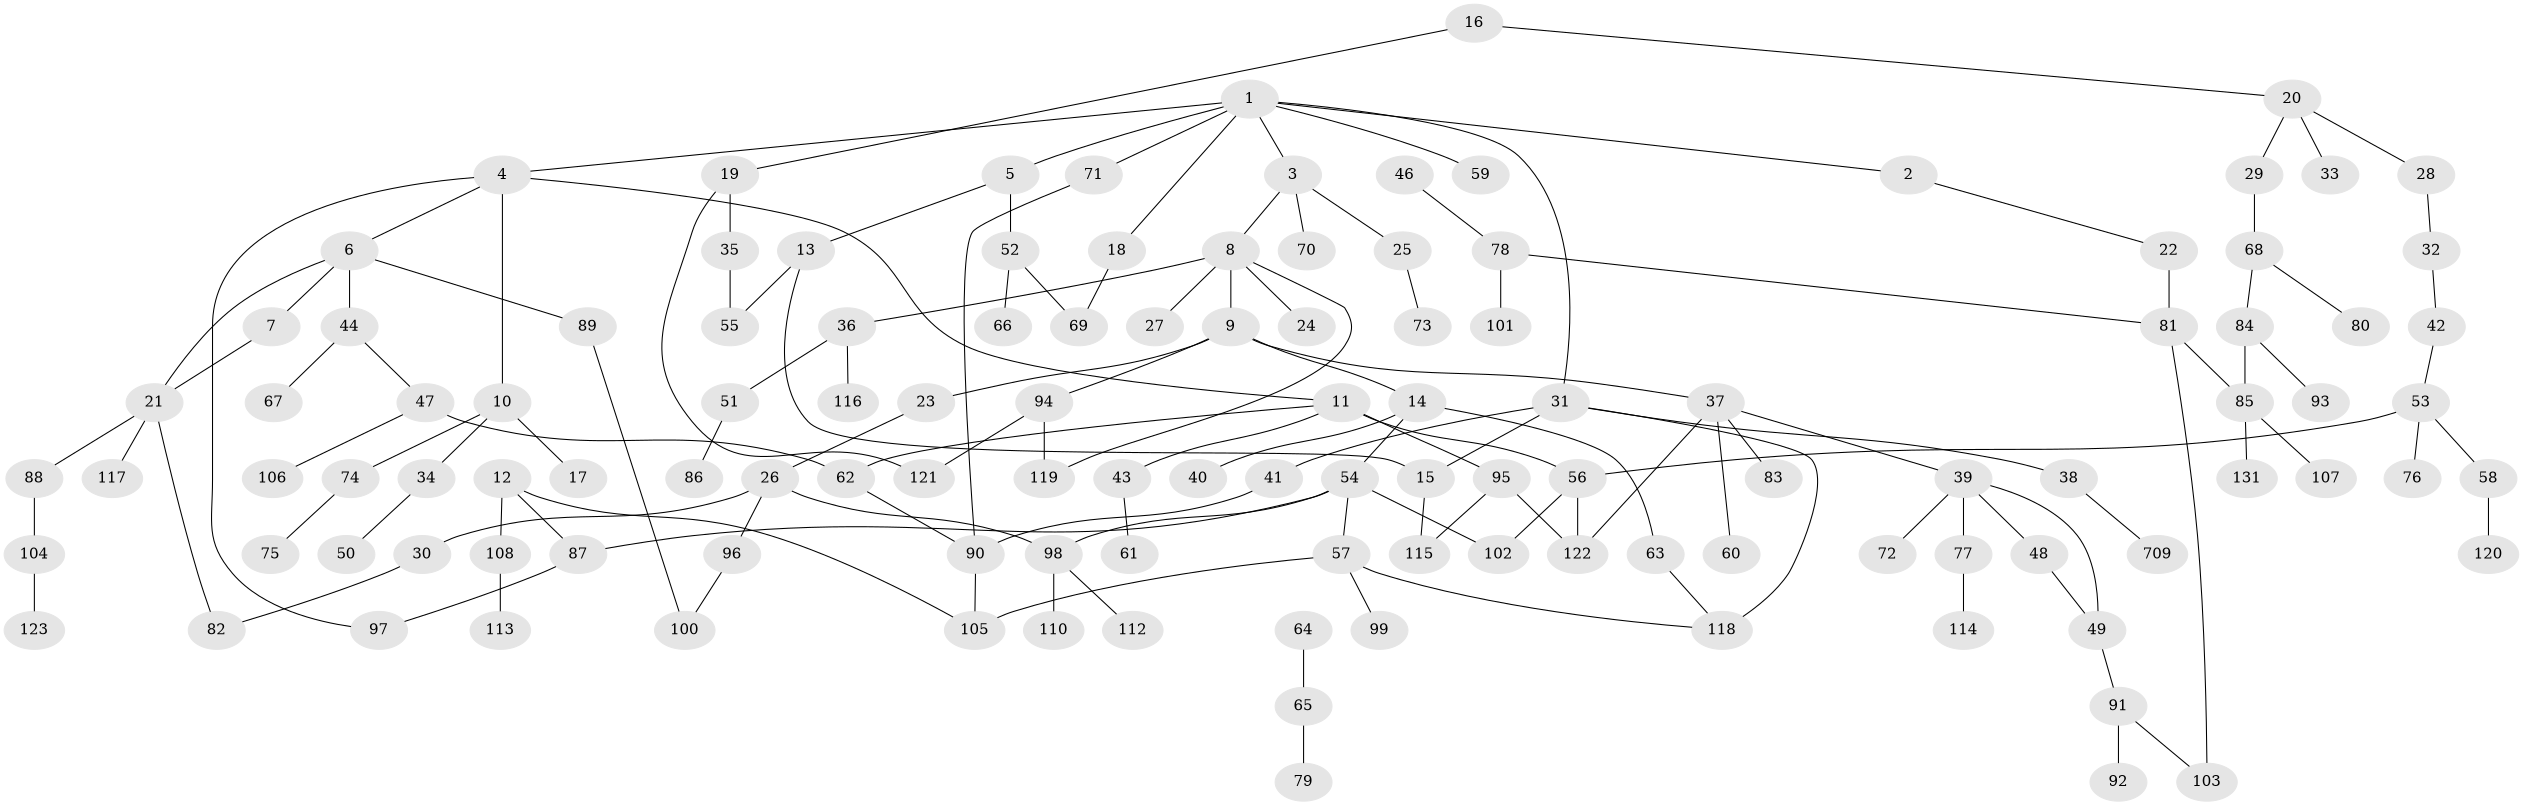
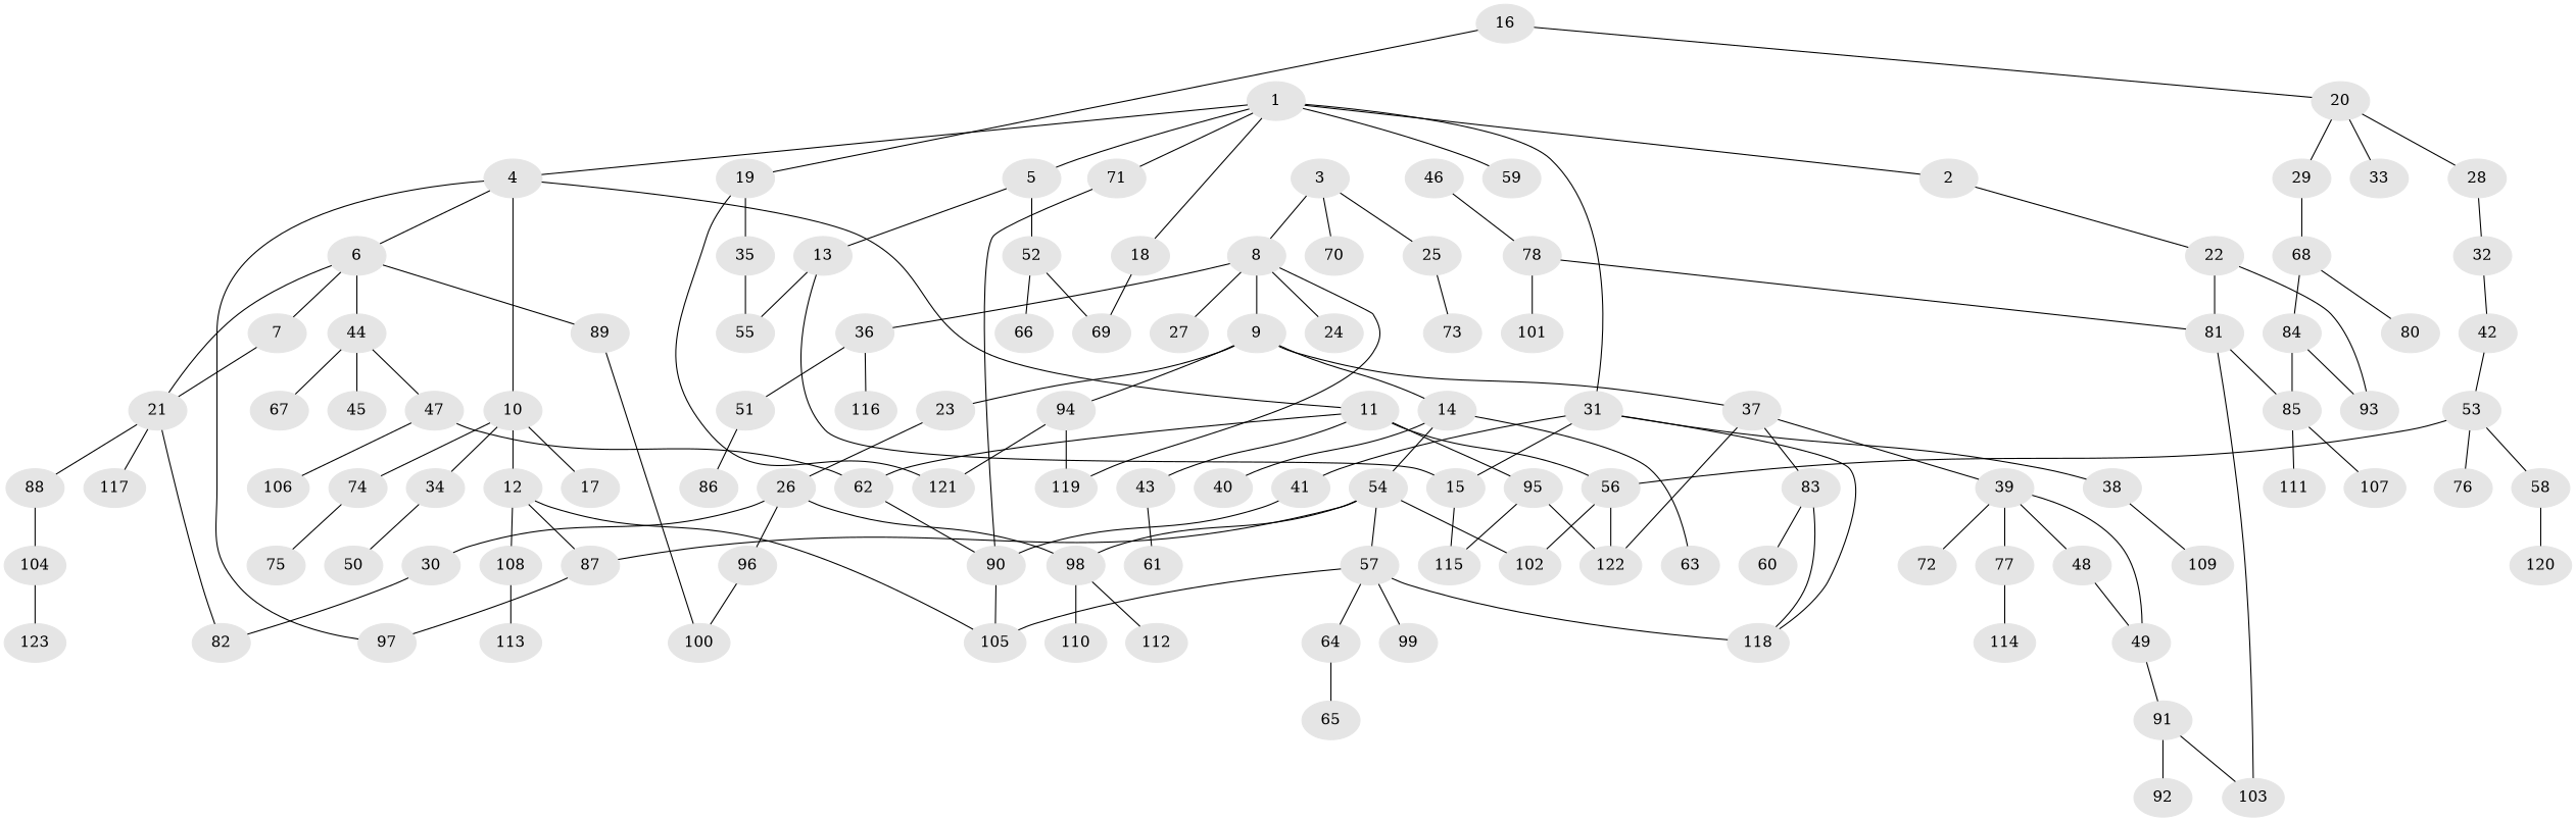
  graph {
    node [color=gray90 style=filled]
    1
    2
    3
    4
    5
    18
    31
    59
    71
    22
    8
    25
    70
    6
    10
    11
    97
    13
    52
    69
    15
    38
    41
    118
    90
    81
    93
    9
    24
    27
    36
    119
    73
    7
    21
    44
    89
    12
    17
    34
    74
    43
    56
    62
    95
    55
    66
    82
    88
    117
+   45
    47
    67
    100
    16
    19
    20
    14
    23
    37
    94
    51
    116
    40
    54
    63
    26
    39
    60
    83
    122
    121
    87
    105
    108
    50
    75
    61
    102
    115
    113
    46
    78
    98
    57
    35
    28
    29
    33
    32
    68
    104
    85
    103
    30
    96
    110
    112
    42
    80
    84
-   109 [label=709]
+   109
    53
    86
    48
    49
    72
    77
    91
    114
    58
    76
    106
    101
    92
    120
    64
    99
    65
-   79
    107
-   111 [label=131]
+   111
    123
    1 -- 2
-   1 -- 3
    1 -- 4
    1 -- 5
    1 -- 18
    1 -- 31
    1 -- 59
    1 -- 71
    2 -- 22
    3 -- 8
    3 -- 25
    3 -- 70
    4 -- 6
    4 -- 10
    4 -- 11
    4 -- 97
    5 -- 13
    5 -- 52
    18 -- 69
    31 -- 15
    31 -- 38
    31 -- 41
    31 -- 118
    71 -- 90
    22 -- 81
+   22 -- 93
    8 -- 9
    8 -- 24
    8 -- 27
    8 -- 36
    8 -- 119
    25 -- 73
    6 -- 7
    6 -- 21
    6 -- 44
    6 -- 89
+   10 -- 12
    10 -- 17
    10 -- 34
    10 -- 74
    11 -- 43
    11 -- 56
    11 -- 62
    11 -- 95
    13 -- 15
    13 -- 55
    52 -- 69
    52 -- 66
    15 -- 115
    38 -- 109
    41 -- 90
    90 -- 105
    81 -- 85
    81 -- 103
    9 -- 14
    9 -- 23
    9 -- 37
    9 -- 94
    36 -- 51
    36 -- 116
    7 -- 21
    21 -- 82
    21 -- 88
    21 -- 117
+   44 -- 45
    44 -- 47
    44 -- 67
    89 -- 100
    12 -- 87
    12 -- 105
    12 -- 108
    34 -- 50
    74 -- 75
    43 -- 61
    56 -- 122
    56 -- 102
    62 -- 90
    95 -- 122
    95 -- 115
    88 -- 104
    47 -- 62
    47 -- 106
    16 -- 19
    16 -- 20
    19 -- 121
    19 -- 35
    20 -- 28
    20 -- 29
    20 -- 33
    14 -- 40
    14 -- 54
    14 -- 63
    23 -- 26
    37 -- 39
-   37 -- 60
+   83 -- 60
    37 -- 83
    37 -- 122
    94 -- 119
    94 -- 121
    51 -- 86
    54 -- 87
    54 -- 102
    54 -- 98
    54 -- 57
-   63 -- 118
+   83 -- 118
    26 -- 98
    26 -- 30
    26 -- 96
    39 -- 48
    39 -- 49
    39 -- 72
    39 -- 77
    87 -- 97
    108 -- 113
    46 -- 78
    78 -- 81
    78 -- 101
    98 -- 110
    98 -- 112
    57 -- 118
    57 -- 105
+   57 -- 64
    57 -- 99
    35 -- 55
    28 -- 32
    29 -- 68
    32 -- 42
    68 -- 80
    68 -- 84
    104 -- 123
    85 -- 107
    85 -- 111
    30 -- 82
    96 -- 100
    42 -- 53
    84 -- 93
    84 -- 85
    53 -- 56
    53 -- 58
    53 -- 76
    48 -- 49
    49 -- 91
    77 -- 114
    91 -- 103
    91 -- 92
    58 -- 120
    64 -- 65
-   65 -- 79
  }
